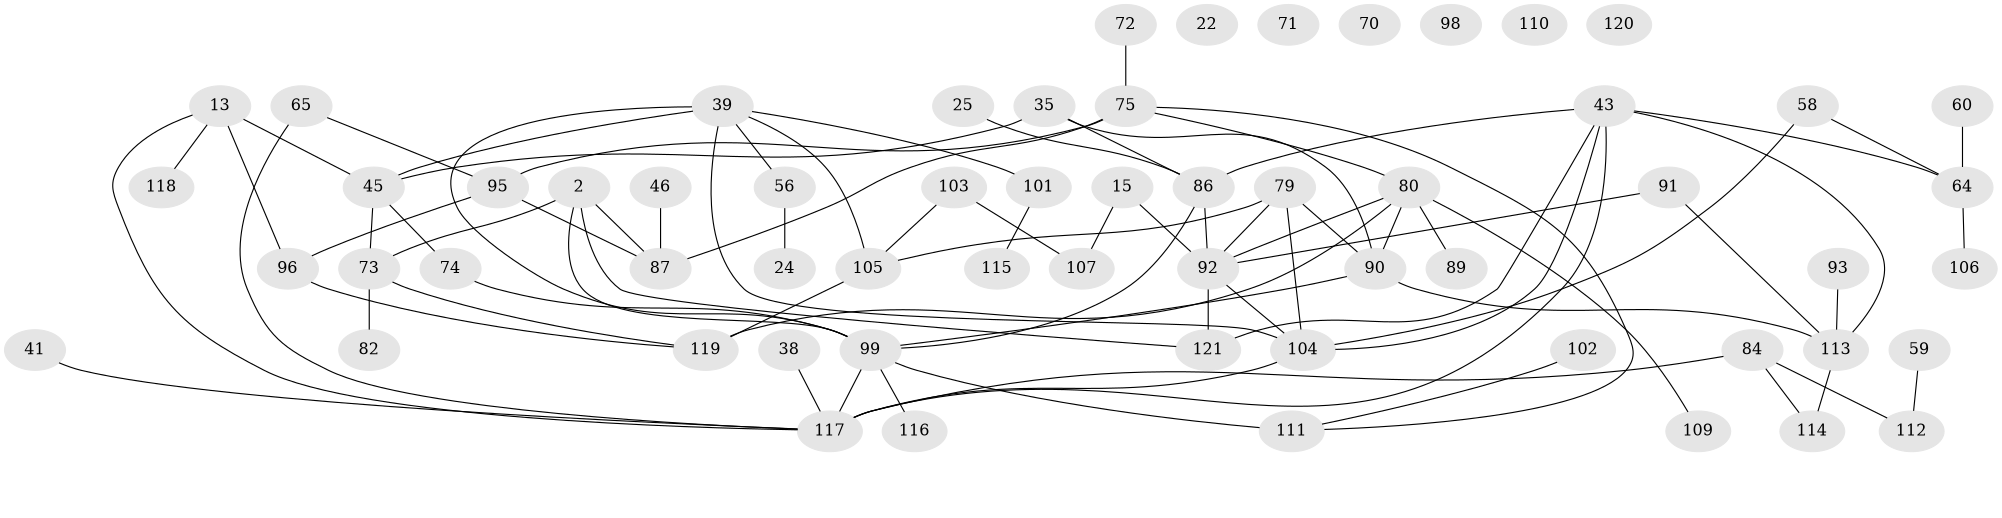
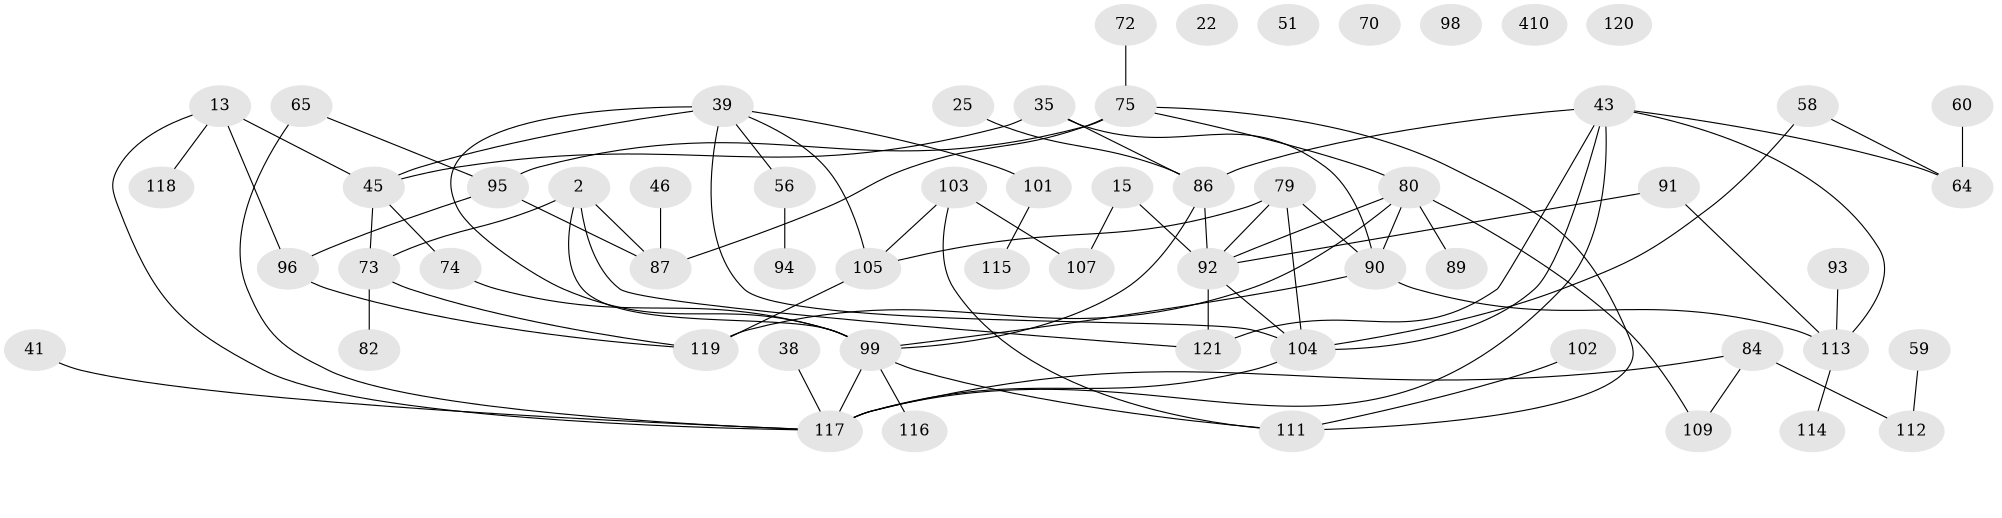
  graph {
    node [color=gray90 style=filled]
    73 [super="+29+62+68"]
    82
    119 [super="+63"]
    2
    87 [super="+30+54"]
    99 [super="+36+31"]
    121 [super="+69+83+108"]
    117 [super="+24+61"]
    111 [super="+78"]
    116
    45 [super="+4"]
    74
    13
    96 [super="+21+57"]
    118
    92 [super="+10+17+55"]
    104 [super="+81+48+85+52"]
    15
    107 [super="+88"]
    22
    86 [super="+67"]
    25
    35 [super="+28"]
    90 [super="+71"]
    113 [super="+100"]
    38
    39 [super="+6+7"]
    56
    101 [super="+42"]
    105 [super="+26+97"]
-   94 [label=24]
+   94
    115 [super="+18"]
    41
    43 [super="+37"]
    64 [super="+3+49"]
-   106
    114
    46
-   51 [label=71]
+   51
    58
    112 [super="+16"]
    59
    60
    65 [super="+34"]
    95 [super="+76"]
    70
    75 [super="+20+8"]
    80 [super="+32+44+66"]
    72
    89
    109
    79
    84
    91
    93
    98
    102
    103 [super="+11"]
-   110
+   110 [label=410]
    120
    73 -- 82
    73 -- 119
    2 -- 73
    2 -- 87 [weight=2]
    2 -- 99
    2 -- 121
    99 -- 117
    99 -- 111
    99 -- 116
    45 -- 73
    45 -- 74 [weight=2]
    74 -- 99
    13 -- 117
    13 -- 45 [weight=2]
    13 -- 96
    13 -- 118
    96 -- 119
    92 -- 121
    92 -- 104
    104 -- 117
    15 -- 92
    15 -- 107
    86 -- 99
    86 -- 92 [weight=2]
    25 -- 86
    35 -- 45
    35 -- 86
    35 -- 90 [weight=2]
    90 -- 99
    90 -- 113
    113 -- 114
    38 -- 117
    39 -- 99 [weight=2]
    39 -- 45
    39 -- 104
    39 -- 56
    39 -- 101
    39 -- 105
    56 -- 94
    101 -- 115
    105 -- 119
    41 -- 117
    43 -- 121
    43 -- 117 [weight=2]
    43 -- 104
    43 -- 86
    43 -- 113
    43 -- 64
-   64 -- 106
    46 -- 87
    58 -- 104
    58 -- 64
    59 -- 112
    60 -- 64
    65 -- 117 [weight=2]
    65 -- 95
    95 -- 87
    95 -- 96
    75 -- 87 [weight=2]
    75 -- 111
    75 -- 95 [weight=3]
    75 -- 80
    80 -- 119 [weight=2]
    80 -- 92
    80 -- 90 [weight=2]
    80 -- 89
    80 -- 109
    72 -- 75
    79 -- 92
    79 -- 104
    79 -- 90
    79 -- 105
    84 -- 117 [weight=2]
    84 -- 112
-   84 -- 114
+   84 -- 109
    91 -- 92
    91 -- 113
    93 -- 113
    102 -- 111
+   103 -- 111
    103 -- 107 [weight=2]
    103 -- 105 [weight=2]
  }
